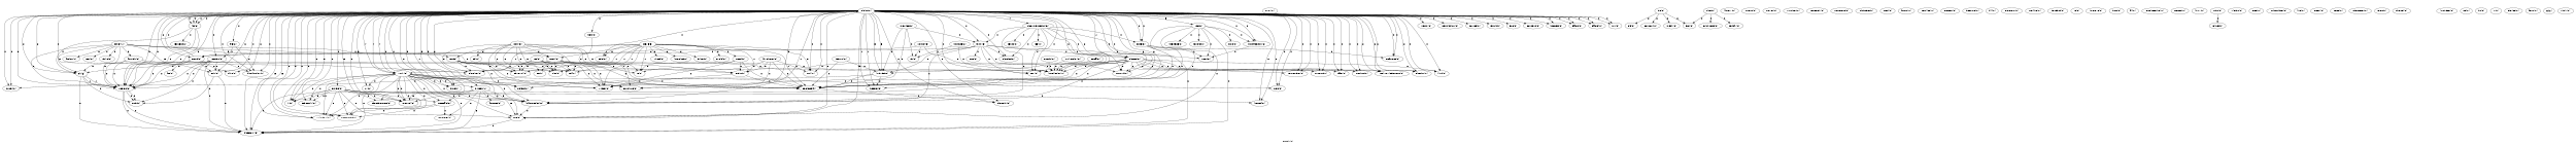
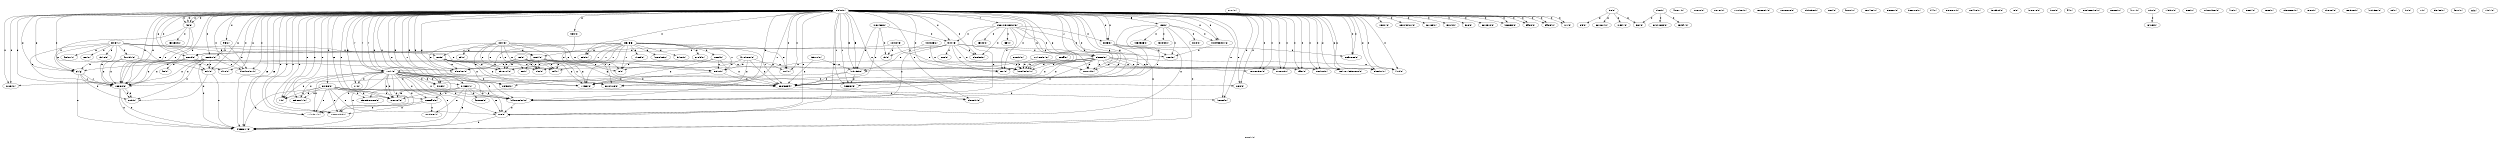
  digraph {
    fontname="DejaVu Sans"
    label="graph(1)"
    node [fontname="DejaVu Sans"]
    edge [fontname="DejaVu Sans"]
    n1 [label="com(5)"]
    n2 [label="att(1)"]
    n3 [label="cb(1)"]
    n4 [label="mark(5)"]
    n5 [label="spf(1)"]
    n6 [label="plot(1)"]
    n7 [label="plotting(1)"]
    n8 [label="cbnewsl(1)"]
    n9 [label="re(1)"]
    n10 [label="ardnt(2)"]
    n11 [label="writes(1)"]
    n12 [label="package(9)"]
    n13 [label="super(1)"]
    n14 [label="domain(2)"]
    n15 [label="utc(1)"]
    n16 [label="sysv(1)"]
    n17 [label="log(2)"]
    n18 [label="pie(1)"]
    n19 [label="contour(1)"]
    n20 [label="mesh(1)"]
    n21 [label="bar(1)"]
    n22 [label="library(2)"]
    n23 [label="output(1)"]
    n24 [label="power(1)"]
    n25 [label="maurice(2)"]
    n26 [label="form(3)"]
    n27 [label="dr(1)"]
    n28 [label="include(3)"]
    n29 [label="send(3)"]
    n30 [label="plotdoc(1)"]
    n31 [label="please(3)"]
    n32 [label="tex(1)"]
    n33 [label="information(2)"]
    n34 [label="consult(2)"]
    n35 [label="user(2)"]
    n36 [label="bug(1)"]
    n37 [label="object(1)"]
    n38 [label="header(3)"]
    n39 [label="edu(2)"]
    n40 [label="ph(6)"]
    n41 [label="utexas(2)"]
    n42 [label="plplot(2)"]
    n43 [label="installation(1)"]
    n44 [label="dino(1)"]
    n45 [label="work(3)"]
    n46 [label="continue(1)"]
    n47 [label="remember(1)"]
    n48 [label="support(1)"]
    n49 [label="offer(1)"]
    n50 [label="product(2)"]
    n51 [label="acknowledgment(1)"]
    n52 [label="citation(1)"]
    n53 [label="kind(1)"]
    n54 [label="see(3)"]
    n55 [label="email(4)"]
    n56 [label="res(3)"]
    n57 [label="egr(1)"]
    n58 [label="furnish(1)"]
    n59 [label="duke(2)"]
    n60 [label="fusion(4)"]
    n61 [label="directory(3)"]
    n62 [label="pub(1)"]
    n63 [label="documentation(5)"]
    n64 [label="xterm(1)"]
    n65 [label="use(2)"]
    n66 [label="file(2)"]
    n67 [label="help(1)"]
    n68 [label="take(1)"]
    n69 [label="version(2)"]
    n70 [label="permission(1)"]
    n71 [label="ux(2)"]
    n72 [label="system(4)"]
    n73 [label="source(1)"]
    n74 [label="result(1)"]
    n75 [label="doc(1)"]
    n76 [label="consent(1)"]
    n77 [label="development(1)"]
    n78 [label="tektronix(1)"]
    n79 [label="ix(1)"]
    n80 [label="part(1)"]
    n81 [label="list(2)"]
    n82 [label="modification(2)"]
    n83 [label="manual(1)"]
    n84 [label="postscript(1)"]
    n85 [label="interest(1)"]
    n86 [label="kernel(1)"]
    n87 [label="code(3)"]
    n88 [label="xwindow(1)"]
    n89 [label="effort(1)"]
    n90 [label="afford(1)"]
    n91 [label="distribution(1)"]
    n92 [label="look(1)"]
    n93 [label="software(1)"]
    n94 [label="run(1)"]
    n95 [label="time(1)"]
    n96 [label="amiga(1)"]
    n97 [label="usmail(3)"]
    n98 [label="request(2)"]
    n99 [label="number(1)"]
    n100 [label="institute(2)"]
    n101 [label="tends(1)"]
    n102 [label="lag(1)"]
    n103 [label="stub(1)"]
    n104 [label="interface(1)"]
    n105 [label="handle(1)"]
    n106 [label="metafile(2)"]
    n107 [label="ftp(1)"]
    n108 [label="format(1)"]
    n109 [label="renderer(1)"]
    n110 [label="research(1)"]
    n111 [label="someone(1)"]
    n112 [label="steve(5)"]
    n113 [label="thing(1)"]
    n114 [label="avoid(1)"]
    n115 [label="wheel(1)"]
    n116 [label="need(1)"]
    n117 [label="imagine(1)"]
    n118 [label="alphabet(1)"]
    n119 [label="road(1)"]
    n120 [label="focus(1)"]
    n121 [label="semilog(1)"]
    n122 [label="creator(1)"]
    n123 [label="become(1)"]
    n124 [label="hill(1)"]
    n125 [label="program(1)"]
    n126 [label="mailing(1)"]
    n127 [label="hartford(1)"]
    n128 [label="nc(2)"]
    n129 [label="improve(1)"]
    n130 [label="host(1)"]
    n131 [label="fill(1)"]
    n132 [label="engineering(1)"]
    n133 [label="center(1)"]
    n134 [label="linux(1)"]
    n135 [label="mbs(1)"]
    n136 [label="rcinet(1)"]
    n137 [label="widths(1)"]
    n138 [label="frysinger(1)"]
    n139 [label="area(1)"]
    n140 [label="subscriber(1)"]
    n141 [label="lebrun(1)"]
    n142 [label="size(2)"]
    n143 [label="quickness(1)"]
    n144 [label="satisfy(1)"]
    n145 [label="university(3)"]
    n146 [label="geoff(3)"]
    n147 [label="line(1)"]
    n148 [label="greek(1)"]
    n149 [label="page(1)"]
    n150 [label="character(1)"]
    n151 [label="exec(1)"]
    n152 [label="chapel(1)"]
+   n153 [label="readme(1)"]
    n154 [label="austin(1)"]
    n155 [label="includes(1)"]
    n156 [label="pd(1)"]
    n157 [label="hp(1)"]
    n158 [label="tx(1)"]
    n159 [label="device(1)"]
    n160 [label="farm(1)"]
    n161 [label="ct(1)"]
    n162 [label="ultrix(1)"]
    n1 -> n2 [label=2]
    n1 -> n3 [label=2]
    n1 -> n4 [label=2]
    n1 -> n5 [label=2]
    n1 -> n6 [label=2]
    n1 -> n7 [label=2]
    n1 -> n8 [label=2]
    n1 -> n9 [label=2]
    n1 -> n10 [label=2]
    n1 -> n11 [label=2]
    n1 -> n12 [label=2]
    n4 -> n2 [label=2]
    n4 -> n5 [label=2]
    n4 -> n6 [label=2]
    n4 -> n8 [label=2]
    n4 -> n9 [label=2]
    n4 -> n11 [label=2]
    n4 -> n12 [label=2]
    n7 -> n13 [label=1]
    n10 -> n11 [label=1]
    n10 -> n12 [label=1]
    n12 -> n14 [label=1]
    n15 -> n5 [label=1]
    n15 -> n6 [label=1]
    n15 -> n7 [label=1]
    n15 -> n8 [label=1]
    n15 -> n11 [label=1]
    n15 -> n12 [label=1]
    n17 -> n18 [label=2]
    n17 -> n19 [label=2]
    n17 -> n20 [label=2]
    n17 -> n21 [label=2]
    n25 -> n12 [label=1]
    n25 -> n26 [label=1]
    n25 -> n27 [label=1]
    n25 -> n28 [label=1]
    n26 -> n28 [label=1]
    n26 -> n29 [label=1]
    n26 -> n30 [label=1]
    n26 -> n31 [label=1]
    n26 -> n32 [label=1]
    n26 -> n33 [label=1]
    n26 -> n34 [label=1]
    n26 -> n35 [label=1]
    n26 -> n36 [label=1]
    n28 -> n12 [label=1]
    n28 -> n37 [label=1]
    n28 -> n38 [label=2]
    n29 -> n39 [label=1]
    n29 -> n40 [label=1]
    n29 -> n41 [label=1]
    n29 -> n41 [label=1]
    n29 -> n42 [label=1]
    n29 -> n43 [label=1]
    n29 -> n44 [label=1]
    n31 -> n12 [label=1]
    n31 -> n28 [label=2]
    n31 -> n32 [label=1]
    n31 -> n33 [label=1]
    n31 -> n34 [label=1]
    n31 -> n43 [label=1]
    n31 -> n45 [label=1]
    n31 -> n46 [label=1]
    n31 -> n47 [label=1]
    n31 -> n48 [label=1]
    n31 -> n49 [label=1]
    n31 -> n50 [label=1]
    n31 -> n51 [label=1]
    n31 -> n52 [label=1]
    n31 -> n53 [label=1]
    n33 -> n54 [label=1]
    n39 -> n42 [label=1]
    n39 -> n61 [label=1]
    n39 -> n62 [label=1]
    n40 -> n41 [label=4]
    n40 -> n41 [label=4]
    n40 -> n61 [label=1]
    n40 -> n62 [label=1]
    n41 -> n61 [label=1]
    n41 -> n61 [label=1]
    n41 -> n62 [label=1]
    n41 -> n62 [label=1]
    n42 -> n7 [label=1]
    n42 -> n12 [label=6]
    n42 -> n12 [label=6]
    n42 -> n13 [label=1]
    n42 -> n13 [label=1]
    n42 -> n14 [label=1]
    n42 -> n14 [label=1]
    n42 -> n26 [label=1]
    n42 -> n28 [label=5]
    n42 -> n28 [label=5]
    n42 -> n29 [label=2]
    n42 -> n30 [label=1]
    n42 -> n31 [label=4]
    n42 -> n32 [label=1]
    n42 -> n32 [label=1]
    n42 -> n33 [label=4]
    n42 -> n33 [label=4]
    n42 -> n34 [label=1]
    n42 -> n34 [label=1]
    n42 -> n37 [label=3]
    n42 -> n37 [label=3]
    n42 -> n38 [label=4]
    n42 -> n38 [label=4]
    n42 -> n39 [label=2]
    n42 -> n40 [label=2]
    n42 -> n40 [label=2]
    n42 -> n41 [label=2]
    n42 -> n41 [label=2]
    n42 -> n41 [label=2]
    n42 -> n41 [label=2]
    n42 -> n43 [label=2]
    n42 -> n43 [label=2]
    n42 -> n44 [label=2]
    n42 -> n45 [label=7]
    n42 -> n45 [label=7]
    n42 -> n45 [label=7]
    n42 -> n46 [label=2]
    n42 -> n46 [label=2]
    n42 -> n47 [label=1]
    n42 -> n47 [label=1]
    n42 -> n48 [label=1]
    n42 -> n48 [label=1]
    n42 -> n49 [label=1]
    n42 -> n49 [label=1]
    n42 -> n50 [label=1]
    n42 -> n50 [label=1]
    n42 -> n51 [label=2]
    n42 -> n51 [label=2]
    n42 -> n52 [label=2]
    n42 -> n52 [label=2]
    n42 -> n53 [label=1]
    n42 -> n53 [label=1]
    n42 -> n54 [label=3]
    n42 -> n54 [label=3]
    n42 -> n61 [label=5]
    n42 -> n61 [label=5]
    n42 -> n63 [label=7]
    n42 -> n64 [label=1]
    n42 -> n65 [label=3]
    n42 -> n66 [label=1]
    n42 -> n67 [label=2]
    n42 -> n68 [label=1]
    n42 -> n69 [label=1]
    n42 -> n70 [label=1]
    n42 -> n71 [label=3]
    n42 -> n72 [label=3]
    n42 -> n73 [label=1]
    n42 -> n74 [label=1]
    n42 -> n75 [label=1]
    n42 -> n76 [label=1]
    n42 -> n77 [label=1]
    n42 -> n78 [label=1]
    n42 -> n79 [label=3]
    n42 -> n79 [label=3]
    n42 -> n80 [label=1]
    n42 -> n80 [label=1]
    n42 -> n81 [label=1]
    n42 -> n81 [label=1]
    n42 -> n81 [label=1]
    n42 -> n81 [label=1]
    n42 -> n82 [label=1]
    n42 -> n82 [label=1]
    n42 -> n83 [label=3]
    n42 -> n83 [label=3]
    n42 -> n84 [label=1]
    n42 -> n84 [label=1]
    n42 -> n85 [label=1]
    n42 -> n85 [label=1]
    n42 -> n86 [label=1]
    n42 -> n86 [label=1]
    n42 -> n87 [label=1]
    n42 -> n87 [label=1]
    n42 -> n88 [label=1]
    n42 -> n88 [label=1]
    n42 -> n89 [label=1]
    n42 -> n89 [label=1]
    n42 -> n90 [label=1]
    n42 -> n90 [label=1]
    n42 -> n91 [label=1]
    n42 -> n91 [label=1]
    n42 -> n92 [label=1]
    n42 -> n92 [label=1]
    n42 -> n93 [label=1]
    n42 -> n93 [label=1]
    n42 -> n94 [label=1]
    n42 -> n94 [label=1]
    n42 -> n95 [label=1]
    n42 -> n95 [label=1]
    n42 -> n96 [label=1]
    n45 -> n33 [label=1]
    n45 -> n33 [label=1]
    n45 -> n46 [label=1]
    n45 -> n54 [label=1]
    n45 -> n54 [label=1]
    n45 -> n61 [label=1]
    n45 -> n61 [label=1]
    n45 -> n71 [label=1]
    n45 -> n72 [label=1]
    n45 -> n78 [label=1]
    n45 -> n79 [label=1]
    n45 -> n80 [label=1]
    n45 -> n83 [label=1]
    n45 -> n83 [label=1]
    n45 -> n84 [label=1]
    n45 -> n84 [label=1]
    n45 -> n88 [label=1]
    n45 -> n88 [label=1]
    n45 -> n95 [label=1]
    n45 -> n95 [label=1]
    n45 -> n106 [label=1]
    n54 -> n61 [label=1]
    n55 -> n4 [label=1]
    n55 -> n10 [label=1]
    n55 -> n39 [label=3]
    n55 -> n40 [label=2]
    n55 -> n41 [label=2]
    n55 -> n41 [label=2]
    n55 -> n56 [label=5]
    n55 -> n57 [label=1]
    n55 -> n58 [label=1]
    n55 -> n59 [label=1]
    n55 -> n60 [label=2]
    n56 -> n5 [label=1]
    n56 -> n6 [label=1]
    n56 -> n7 [label=1]
    n56 -> n8 [label=1]
    n56 -> n11 [label=1]
    n56 -> n12 [label=1]
    n58 -> n41 [label=1]
    n58 -> n41 [label=1]
    n58 -> n43 [label=1]
    n63 -> n26 [label=1]
    n63 -> n30 [label=1]
    n63 -> n31 [label=1]
    n63 -> n32 [label=1]
    n63 -> n33 [label=1]
    n63 -> n34 [label=1]
    n63 -> n61 [label=2]
    n63 -> n87 [label=1]
    n63 -> n101 [label=1]
    n63 -> n102 [label=1]
    n65 -> n35 [label=1]
    n65 -> n54 [label=1]
    n65 -> n61 [label=1]
    n65 -> n82 [label=1]
    n65 -> n83 [label=1]
    n65 -> n103 [label=1]
    n65 -> n104 [label=1]
    n65 -> n105 [label=1]
    n66 -> n69 [label=1]
    n66 -> n91 [label=1]
    n67 -> n46 [label=1]
    n69 -> n39 [label=1]
    n69 -> n40 [label=1]
    n69 -> n41 [label=1]
    n69 -> n41 [label=1]
    n69 -> n61 [label=1]
    n69 -> n62 [label=1]
    n69 -> n91 [label=1]
    n69 -> n107 [label=1]
    n72 -> n33 [label=3]
    n72 -> n54 [label=3]
    n72 -> n61 [label=3]
    n72 -> n79 [label=3]
    n72 -> n83 [label=3]
    n72 -> n106 [label=1]
    n72 -> n108 [label=1]
    n72 -> n109 [label=1]
    n81 -> n40 [label=1]
    n81 -> n41 [label=1]
    n81 -> n41 [label=1]
    n81 -> n98 [label=1]
    n82 -> n35 [label=1]
    n87 -> n12 [label=1]
    n87 -> n35 [label=1]
    n87 -> n38 [label=1]
    n87 -> n93 [label=1]
    n96 -> n33 [label=1]
    n96 -> n54 [label=1]
    n96 -> n61 [label=1]
    n96 -> n77 [label=1]
    n96 -> n78 [label=1]
    n96 -> n79 [label=1]
    n96 -> n83 [label=1]
    n96 -> n84 [label=1]
    n96 -> n86 [label=1]
    n96 -> n88 [label=1]
    n96 -> n106 [label=1]
    n97 -> n27 [label=1]
    n97 -> n29 [label=2]
    n97 -> n43 [label=1]
    n100 -> n27 [label=1]
    n100 -> n43 [label=1]
    n106 -> n84 [label=1]
    n106 -> n88 [label=1]
    n106 -> n109 [label=1]
    n112 -> n4 [label=4]
    n112 -> n5 [label=4]
    n112 -> n6 [label=4]
    n112 -> n7 [label=4]
    n112 -> n8 [label=4]
    n112 -> n9 [label=4]
    n112 -> n10 [label=4]
    n112 -> n11 [label=4]
    n112 -> n12 [label=4]
    n112 -> n56 [label=4]
    n112 -> n68 [label=2]
    n112 -> n92 [label=2]
    n112 -> n113 [label=2]
    n112 -> n114 [label=2]
    n112 -> n115 [label=2]
    n112 -> n116 [label=1]
    n112 -> n117 [label=2]
    n116 -> n9 [label=1]
    n116 -> n10 [label=1]
    n116 -> n11 [label=1]
    n116 -> n12 [label=1]
    n135 -> n136 [label=1]
    n138 -> n9 [label=1]
    n138 -> n10 [label=1]
    n138 -> n11 [label=1]
    n138 -> n12 [label=1]
    n138 -> n92 [label=1]
    n141 -> n12 [label=1]
    n141 -> n28 [label=1]
    n142 -> n21 [label=1]
    n142 -> n143 [label=1]
    n142 -> n144 [label=1]
    n145 -> n43 [label=1]
    n146 -> n43 [label=1]
    n154 -> n43 [label=1]
  }
